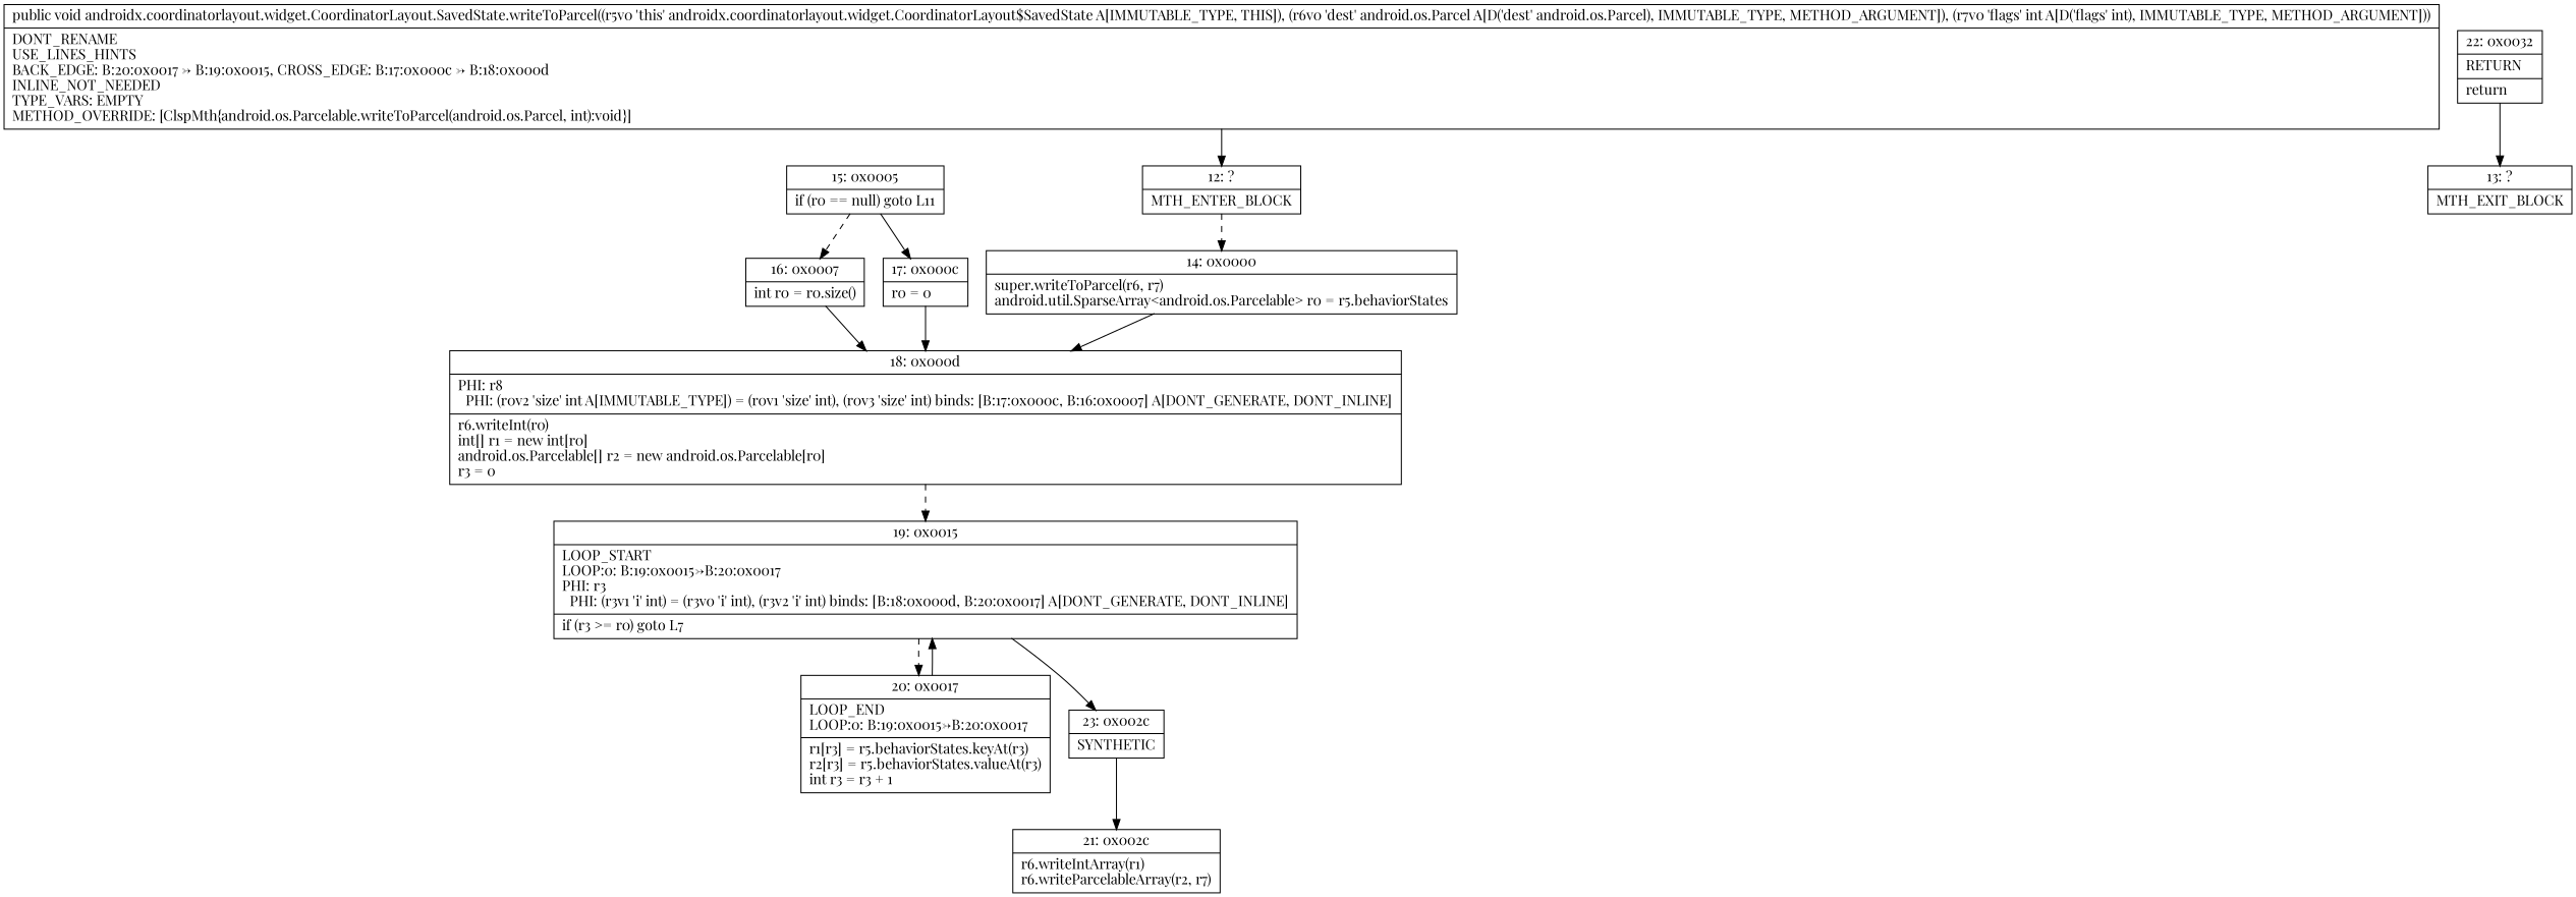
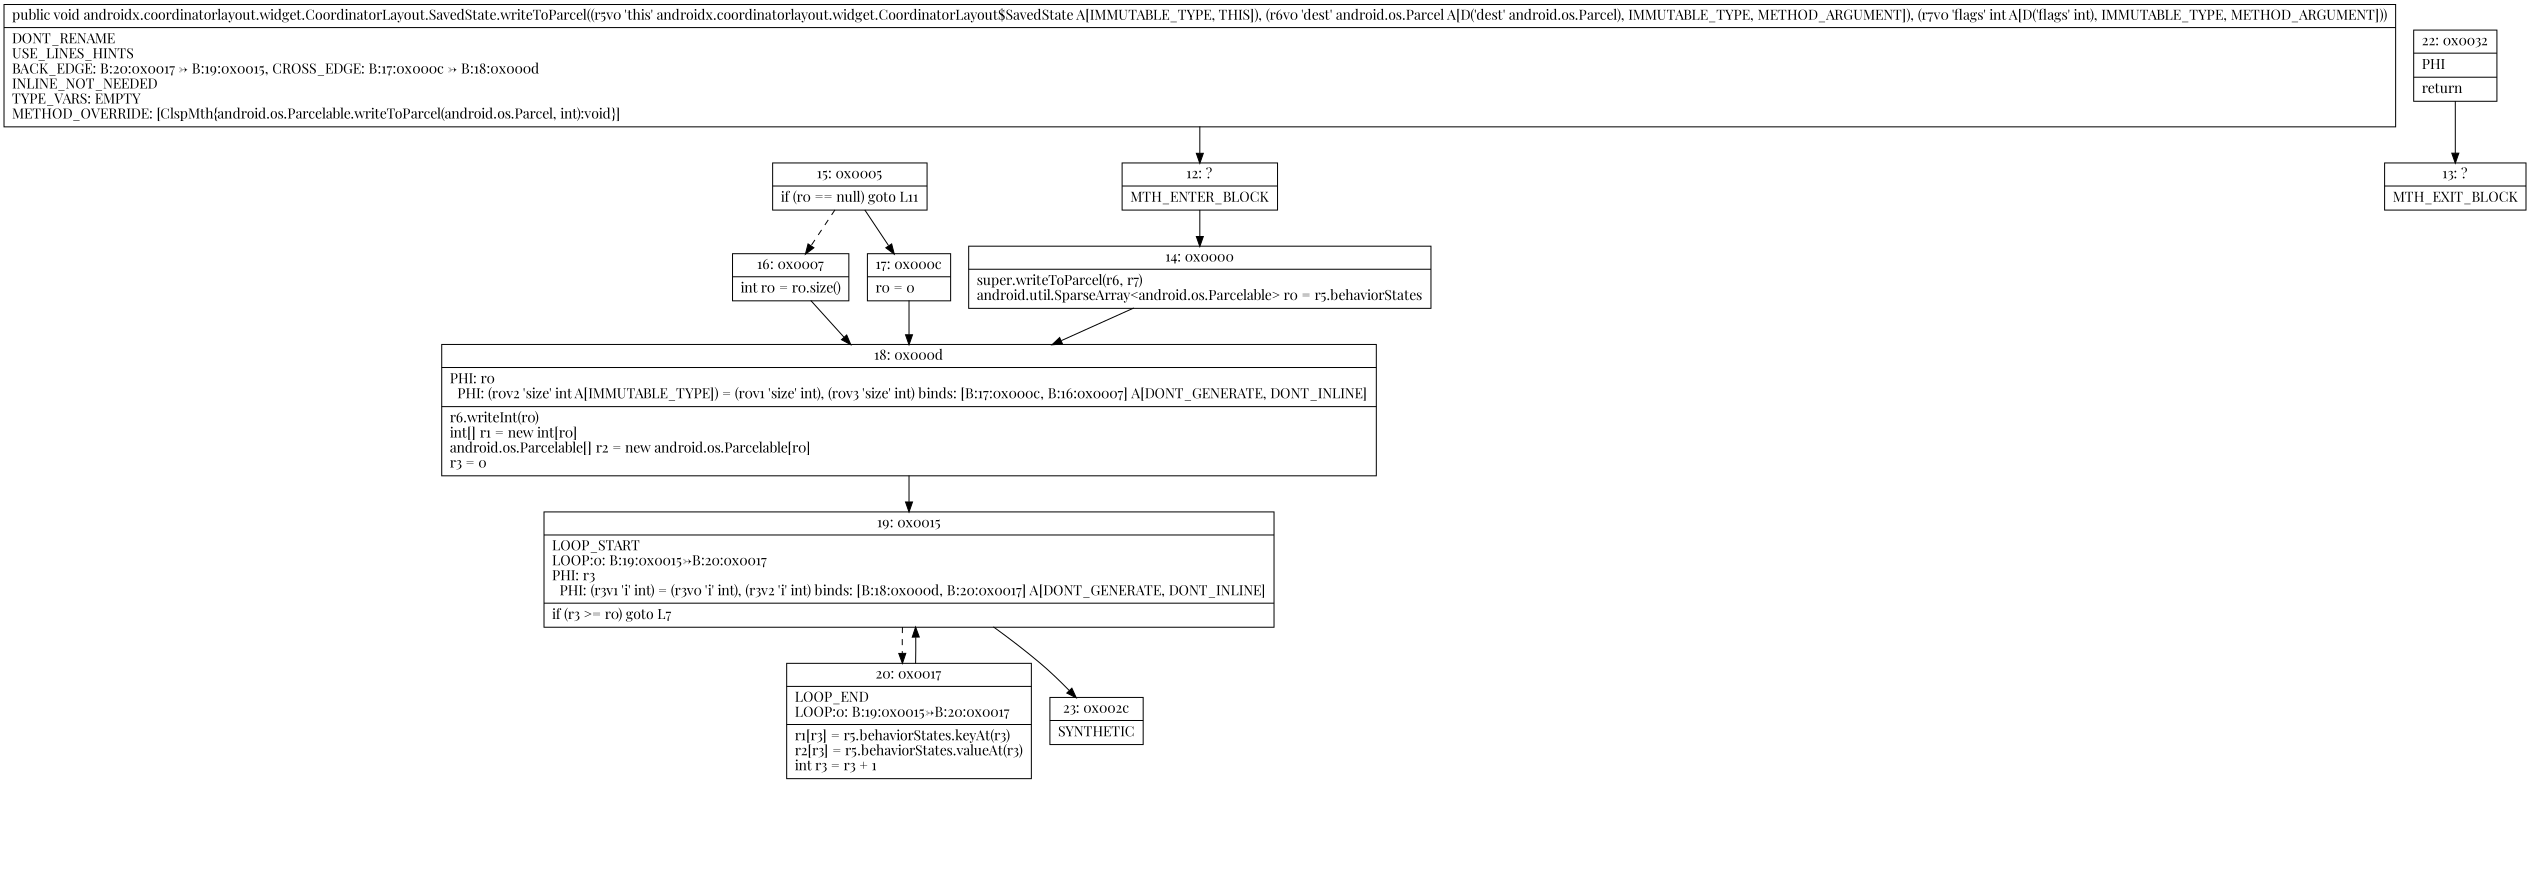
  digraph {
    fontname="Playfair Display"
    node [fontname="Playfair Display" shape=record]
    edge [fontname="Playfair Display"]
    n1 [label="{12\:\ ?|MTH_ENTER_BLOCK\l}"]
    n2 [label="{14\:\ 0x0000|super.writeToParcel(r6, r7)\landroid.util.SparseArray\<android.os.Parcelable\> r0 = r5.behaviorStates\l}"]
-   n3 [label="{18\:\ 0x000d|PHI: r8 \l  PHI: (r0v2 'size' int A[IMMUTABLE_TYPE]) = (r0v1 'size' int), (r0v3 'size' int) binds: [B:17:0x000c, B:16:0x0007] A[DONT_GENERATE, DONT_INLINE]\l|r6.writeInt(r0)\lint[] r1 = new int[r0]\landroid.os.Parcelable[] r2 = new android.os.Parcelable[r0]\lr3 = 0\l}"]
+   n3 [label="{18\:\ 0x000d|PHI: r0 \l  PHI: (r0v2 'size' int A[IMMUTABLE_TYPE]) = (r0v1 'size' int), (r0v3 'size' int) binds: [B:17:0x000c, B:16:0x0007] A[DONT_GENERATE, DONT_INLINE]\l|r6.writeInt(r0)\lint[] r1 = new int[r0]\landroid.os.Parcelable[] r2 = new android.os.Parcelable[r0]\lr3 = 0\l}"]
    n4 [label="{15\:\ 0x0005|if (r0 == null) goto L11\l}"]
    n5 [label="{16\:\ 0x0007|int r0 = r0.size()\l}"]
    n6 [label="{17\:\ 0x000c|r0 = 0\l}"]
    n7 [label="{19\:\ 0x0015|LOOP_START\lLOOP:0: B:19:0x0015\-\>B:20:0x0017\lPHI: r3 \l  PHI: (r3v1 'i' int) = (r3v0 'i' int), (r3v2 'i' int) binds: [B:18:0x000d, B:20:0x0017] A[DONT_GENERATE, DONT_INLINE]\l|if (r3 \>= r0) goto L7\l}"]
    n8 [label="{20\:\ 0x0017|LOOP_END\lLOOP:0: B:19:0x0015\-\>B:20:0x0017\l|r1[r3] = r5.behaviorStates.keyAt(r3)\lr2[r3] = r5.behaviorStates.valueAt(r3)\lint r3 = r3 + 1\l}"]
    n9 [label="{23\:\ 0x002c|SYNTHETIC\l}"]
-   n10 [label="{21\:\ 0x002c|r6.writeIntArray(r1)\lr6.writeParcelableArray(r2, r7)\l}"]
-   n11 [label="{22\:\ 0x0032|RETURN\l|return\l}"]
+   n11 [label="{22\:\ 0x0032|PHI\l|return\l}"]
    n12 [label="{13\:\ ?|MTH_EXIT_BLOCK\l}"]
    n13 [label="{public void androidx.coordinatorlayout.widget.CoordinatorLayout.SavedState.writeToParcel((r5v0 'this' androidx.coordinatorlayout.widget.CoordinatorLayout$SavedState A[IMMUTABLE_TYPE, THIS]), (r6v0 'dest' android.os.Parcel A[D('dest' android.os.Parcel), IMMUTABLE_TYPE, METHOD_ARGUMENT]), (r7v0 'flags' int A[D('flags' int), IMMUTABLE_TYPE, METHOD_ARGUMENT]))  | DONT_RENAME\lUSE_LINES_HINTS\lBACK_EDGE: B:20:0x0017 \-\> B:19:0x0015, CROSS_EDGE: B:17:0x000c \-\> B:18:0x000d\lINLINE_NOT_NEEDED\lTYPE_VARS: EMPTY\lMETHOD_OVERRIDE: [ClspMth\{android.os.Parcelable.writeToParcel(android.os.Parcel, int):void\}]\l}"]
-   n1 -> n2 [style=dashed]
+   n1 -> n2
    n2 -> n3
-   n3 -> n7 [style=dashed]
+   n3 -> n7
    n4 -> n5 [style=dashed]
    n4 -> n6
    n5 -> n3
    n6 -> n3
    n7 -> n8 [style=dashed]
    n7 -> n9
    n8 -> n7
-   n9 -> n10
    n11 -> n12
    n13 -> n1
  }
